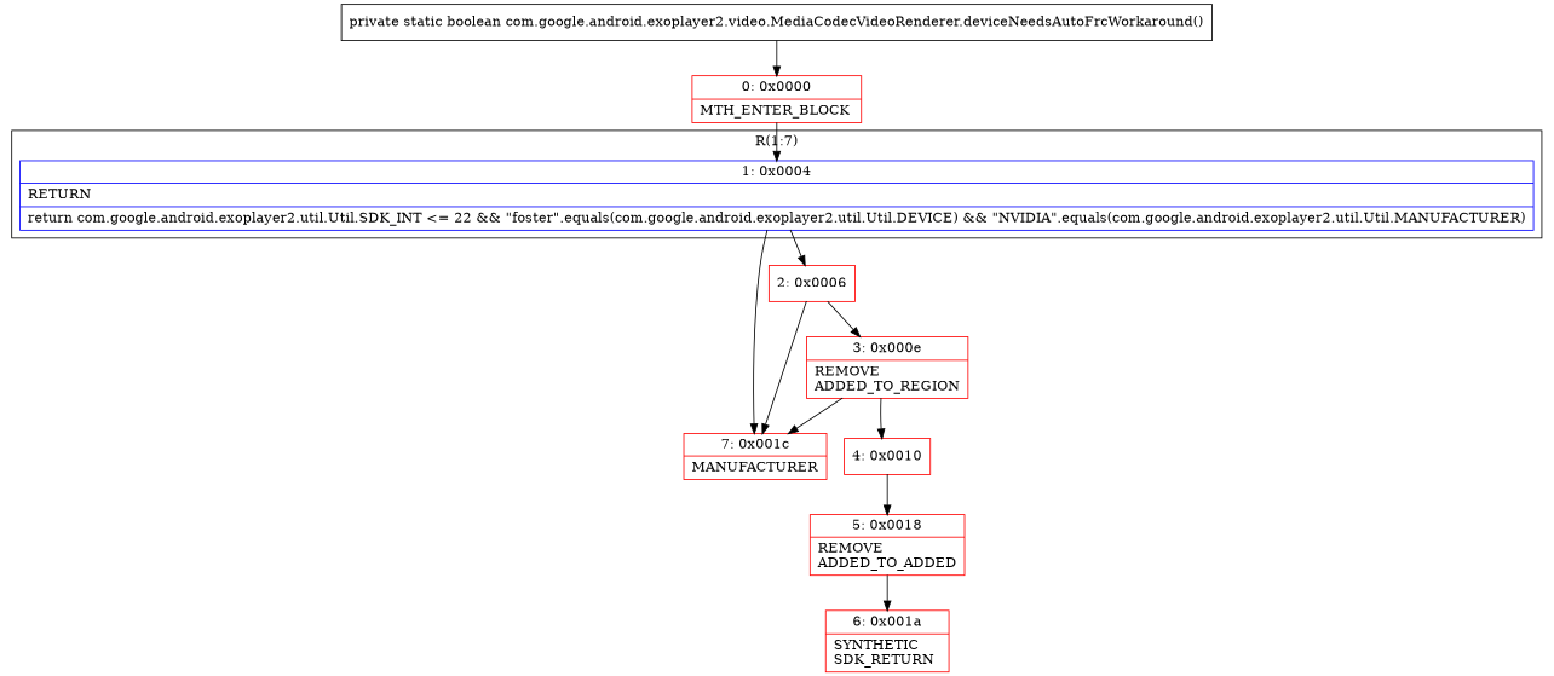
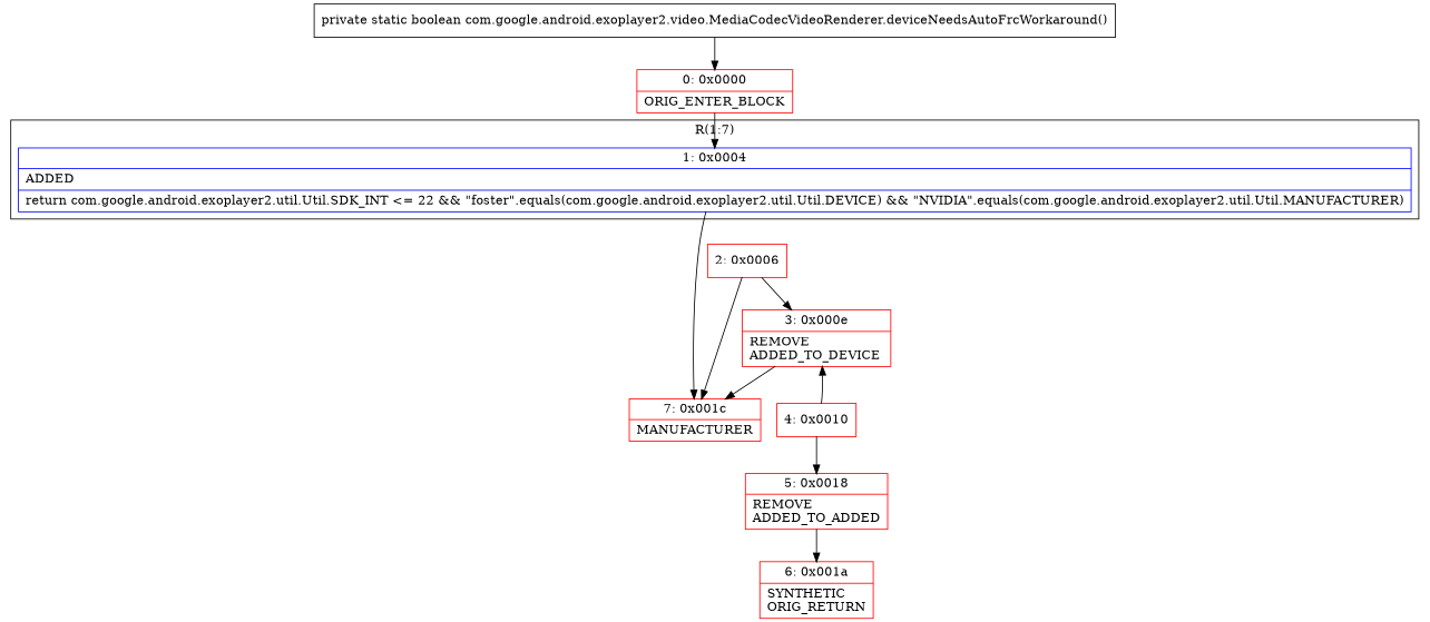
  digraph {
    node [color=red shape=record]
-   n1 [color=blue label="{1\:\ 0x0004|RETURN\l|return com.google.android.exoplayer2.util.Util.SDK_INT \<= 22 && \"foster\".equals(com.google.android.exoplayer2.util.Util.DEVICE) && \"NVIDIA\".equals(com.google.android.exoplayer2.util.Util.MANUFACTURER)\l}"]
+   n1 [color=blue label="{1\:\ 0x0004|ADDED\l|return com.google.android.exoplayer2.util.Util.SDK_INT \<= 22 && \"foster\".equals(com.google.android.exoplayer2.util.Util.DEVICE) && \"NVIDIA\".equals(com.google.android.exoplayer2.util.Util.MANUFACTURER)\l}"]
    n2 [label="{2\:\ 0x0006}"]
    n3 [label="{7\:\ 0x001c|MANUFACTURER\l}"]
-   n4 [label="{3\:\ 0x000e|REMOVE\lADDED_TO_REGION\l}"]
-   n5 [label="{0\:\ 0x0000|MTH_ENTER_BLOCK\l}"]
+   n4 [label="{3\:\ 0x000e|REMOVE\lADDED_TO_DEVICE\l}"]
+   n5 [label="{0\:\ 0x0000|ORIG_ENTER_BLOCK\l}"]
    n6 [label="{4\:\ 0x0010}"]
    n7 [label="{5\:\ 0x0018|REMOVE\lADDED_TO_ADDED\l}"]
-   n8 [label="{6\:\ 0x001a|SYNTHETIC\lSDK_RETURN\l}"]
+   n8 [label="{6\:\ 0x001a|SYNTHETIC\lORIG_RETURN\l}"]
    n9 [label="{private static boolean com.google.android.exoplayer2.video.MediaCodecVideoRenderer.deviceNeedsAutoFrcWorkaround() }" color=""]
    subgraph cluster_1 {
      label="R(1:7)"
      n1
    }
-   n1 -> n2
    n1 -> n3
    n2 -> n3
    n2 -> n4
    n4 -> n3
-   n4 -> n6
+   n6 -> n4
    n5 -> n1
    n6 -> n7
    n7 -> n8
    n9 -> n5
  }
